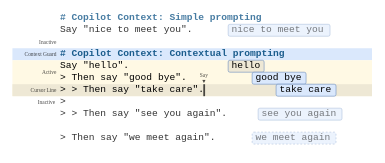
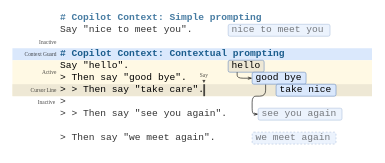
  <mxCell id="0" />
  <mxCell id="1" value="Back" style="locked=1;" parent="0" />
  <mxCell id="2" value="" style="rounded=0;whiteSpace=wrap;html=1;fontFamily=Courier New;fontSize=16;fillColor=#FFFFFF;strokeColor=none;" vertex="1" parent="1"><mxGeometry y="20" width="600" height="230" as="geometry" x="20" /></mxCell>
  <mxCell id="3" style="locked=1;" parent="0" />
  <mxCell id="4" value="" style="rounded=0;whiteSpace=wrap;html=1;fontFamily=Courier New;fontSize=16;fillColor=#dae8fc;strokeColor=none;" vertex="1" parent="3"><mxGeometry y="80" width="600" height="20" as="geometry" x="20" /></mxCell>
  <mxCell id="5" value="" style="rounded=0;whiteSpace=wrap;html=1;fontFamily=Courier New;fontSize=16;fillColor=#FFF9E4;strokeColor=none;" parent="3" vertex="1"><mxGeometry y="100" width="600" height="60" as="geometry" x="20" /></mxCell>
  <mxCell id="6" value="" style="rounded=0;whiteSpace=wrap;html=1;fontFamily=Courier New;fontSize=16;fillColor=#eee8d5;strokeColor=none;" parent="3" vertex="1"><mxGeometry y="140" width="600" height="20" as="geometry" x="20" /></mxCell>
  <mxCell id="7" value="" style="endArrow=none;html=1;rounded=1;fontFamily=Courier New;fontSize=16;fontColor=#1A5C8C;strokeWidth=3;opacity=70;" parent="3" edge="1"><mxGeometry width="50" height="50" relative="1" as="geometry"><mxPoint x="340" y="160" as="sourcePoint" /><mxPoint x="340" y="140" as="targetPoint" /></mxGeometry></mxCell>
  <mxCell id="8" value="Say&lt;br&gt;▼" style="rounded=0;whiteSpace=wrap;html=1;labelBackgroundColor=none;fontFamily=Tahoma;fontSize=9;fontColor=#000000;fillColor=none;strokeColor=none;align=center;spacing=0;textOpacity=70;" parent="3" vertex="1"><mxGeometry x="320" y="120" width="40" height="20" as="geometry" /></mxCell>
  <mxCell id="9" value="Active" style="rounded=0;whiteSpace=wrap;html=1;labelBackgroundColor=none;fontFamily=Tahoma;fontSize=9;fontColor=#000000;fillColor=none;strokeColor=none;align=right;spacing=0;textOpacity=70;rotation=0;spacingRight=6;" parent="3" vertex="1"><mxGeometry y="100" width="80" height="40" as="geometry" x="20" /></mxCell>
  <mxCell id="10" value="Context Guard" style="rounded=0;whiteSpace=wrap;html=1;labelBackgroundColor=none;fontFamily=Tahoma;fontSize=9;fontColor=#000000;fillColor=none;strokeColor=none;align=right;spacing=0;textOpacity=70;rotation=0;spacingRight=6;" vertex="1" parent="3"><mxGeometry y="80" width="80" height="20" as="geometry" x="20" /></mxCell>
  <mxCell id="11" value="Inactive" style="rounded=0;whiteSpace=wrap;html=1;labelBackgroundColor=none;fontFamily=Tahoma;fontSize=9;fontColor=#000000;fillColor=none;strokeColor=none;align=right;spacing=0;textOpacity=70;rotation=0;spacingRight=6;verticalAlign=middle;" vertex="1" parent="3"><mxGeometry y="60" width="80" height="20" as="geometry" x="20" /></mxCell>
  <mxCell id="12" value="Inactive&amp;nbsp;" style="rounded=0;whiteSpace=wrap;html=1;labelBackgroundColor=none;fontFamily=Tahoma;fontSize=9;fontColor=#000000;fillColor=none;strokeColor=none;align=right;spacing=0;textOpacity=70;rotation=0;spacingRight=6;verticalAlign=middle;" vertex="1" parent="3"><mxGeometry y="160" width="80" height="20" as="geometry" x="20" /></mxCell>
  <mxCell id="13" value="Cursor Line" style="rounded=0;whiteSpace=wrap;html=1;labelBackgroundColor=none;fontFamily=Tahoma;fontSize=9;fontColor=#000000;fillColor=none;strokeColor=none;align=right;spacing=0;textOpacity=70;rotation=0;spacingRight=6;" vertex="1" parent="3"><mxGeometry y="140" width="80" height="20" as="geometry" x="20" /></mxCell>
  <mxCell id="14" value="Text" style="" parent="0" />
  <mxCell id="15" value="&lt;div style=&quot;border-color: var(--border-color); font-size: 16px;&quot;&gt;# Copilot Context: Simple prompting&lt;/div&gt;" style="text;whiteSpace=wrap;html=1;fontSize=16;fontFamily=Courier New;verticalAlign=bottom;spacing=0;fontStyle=1;fontColor=#1A5C8C;textOpacity=80;" vertex="1" parent="14"><mxGeometry x="100" y="20" width="520" height="20" as="geometry" /></mxCell>
  <mxCell id="16" value="&lt;div style=&quot;border-color: var(--border-color); font-size: 16px;&quot;&gt;# Copilot Context: Contextual prompting&lt;br style=&quot;font-size: 16px;&quot;&gt;&lt;/div&gt;" style="text;whiteSpace=wrap;html=1;fontSize=16;fontFamily=Courier New;verticalAlign=bottom;spacing=0;fontStyle=1;fontColor=#1A5C8C;" vertex="1" parent="14"><mxGeometry x="100" y="80" width="520" height="20" as="geometry" /></mxCell>
  <mxCell id="17" value="&lt;div style=&quot;border-color: var(--border-color); font-size: 16px;&quot;&gt;Say &quot;nice to meet you&quot;.&lt;br style=&quot;font-size: 16px;&quot;&gt;&lt;/div&gt;" style="text;whiteSpace=wrap;html=1;fontSize=16;fontFamily=Courier New;verticalAlign=bottom;spacing=0;textOpacity=80;" parent="14" vertex="1"><mxGeometry x="100" y="40" width="320" height="20" as="geometry" /></mxCell>
  <mxCell id="18" value="&lt;div style=&quot;border-color: var(--border-color); font-size: 16px;&quot;&gt;Say &quot;hello&quot;.&lt;br style=&quot;font-size: 16px;&quot;&gt;&lt;/div&gt;" style="text;whiteSpace=wrap;html=1;fontSize=16;fontFamily=Courier New;verticalAlign=bottom;spacing=0;" parent="14" vertex="1"><mxGeometry x="100" y="100" width="320" height="20" as="geometry" /></mxCell>
  <mxCell id="19" value="&lt;div style=&quot;border-color: var(--border-color); font-size: 16px;&quot;&gt;&amp;gt; Then say &quot;good bye&quot;.&lt;br style=&quot;font-size: 16px;&quot;&gt;&lt;/div&gt;" style="text;whiteSpace=wrap;html=1;fontSize=16;fontFamily=Courier New;verticalAlign=bottom;spacing=0;" parent="14" vertex="1"><mxGeometry x="100" y="120" width="320" height="20" as="geometry" /></mxCell>
  <mxCell id="20" value="&lt;div style=&quot;border-color: var(--border-color); font-size: 16px;&quot;&gt;&amp;gt; &amp;gt; Then say &quot;take care&quot;.&lt;br style=&quot;font-size: 16px;&quot;&gt;&lt;/div&gt;" style="text;whiteSpace=wrap;html=1;fontSize=16;fontFamily=Courier New;verticalAlign=bottom;spacing=0;" parent="14" vertex="1"><mxGeometry x="100" y="140" width="320" height="20" as="geometry" /></mxCell>
  <mxCell id="21" value="&lt;div style=&quot;border-color: var(--border-color); font-size: 16px;&quot;&gt;&amp;gt;&lt;/div&gt;" style="text;whiteSpace=wrap;html=1;fontSize=16;fontFamily=Courier New;verticalAlign=bottom;spacing=0;textOpacity=80;" parent="14" vertex="1"><mxGeometry x="100" y="160" width="320" height="20" as="geometry" /></mxCell>
  <mxCell id="22" value="&lt;div style=&quot;border-color: var(--border-color); font-size: 16px;&quot;&gt;&amp;gt; &amp;gt; Then say &quot;see you again&quot;.&lt;br style=&quot;font-size: 16px;&quot;&gt;&lt;/div&gt;" style="text;whiteSpace=wrap;html=1;fontSize=16;fontFamily=Courier New;verticalAlign=bottom;spacing=0;textOpacity=80;" parent="14" vertex="1"><mxGeometry x="100" y="180" width="320" height="20" as="geometry" /></mxCell>
  <mxCell id="23" value="&lt;div style=&quot;border-color: var(--border-color); font-size: 16px;&quot;&gt;&amp;gt; Then say &quot;we meet again&quot;.&lt;br style=&quot;font-size: 16px;&quot;&gt;&lt;/div&gt;" style="text;whiteSpace=wrap;html=1;fontSize=16;fontFamily=Courier New;verticalAlign=bottom;spacing=0;textOpacity=80;" parent="14" vertex="1"><mxGeometry x="100" y="220" width="320" height="20" as="geometry" /></mxCell>
  <mxCell id="24" value="Diagram" style="locked=1;" parent="0" />
+ <mxCell id="25" style="edgeStyle=orthogonalEdgeStyle;rounded=1;html=1;fontFamily=Courier New;fontSize=16;fontColor=#1A5C8C;entryX=0;entryY=0.5;entryDx=0;entryDy=0;exitX=0.25;exitY=1;exitDx=0;exitDy=0;endArrow=openThin;endFill=0;endSize=5;startSize=5;" parent="24" source="27" target="29" edge="1"><mxGeometry relative="1" as="geometry" /></mxCell>
  <mxCell id="26" value="hello" style="rounded=1;whiteSpace=wrap;html=1;fontFamily=Courier New;fontSize=16;fillColor=#eee8d5;strokeColor=#6c8ebf;align=left;spacing=0;spacingLeft=6;" parent="24" vertex="1"><mxGeometry x="380" y="100" width="60" height="20" as="geometry" /></mxCell>
  <mxCell id="27" value="good bye" style="rounded=1;whiteSpace=wrap;html=1;fontFamily=Courier New;fontSize=16;fillColor=#dae8fc;strokeColor=#6c8ebf;verticalAlign=middle;align=left;spacing=0;spacingLeft=6;" parent="24" vertex="1"><mxGeometry x="420" y="120" width="90" height="20" as="geometry" /></mxCell>
- <mxCell id="28" value="take care" style="rounded=1;whiteSpace=wrap;html=1;fontFamily=Courier New;fontSize=16;fillColor=#dae8fc;strokeColor=#6c8ebf;verticalAlign=middle;align=left;spacing=0;spacingLeft=6;" parent="24" vertex="1"><mxGeometry x="460" y="140" width="100" height="20" as="geometry" /></mxCell>
+ <mxCell id="28" value="take nice" style="rounded=1;whiteSpace=wrap;html=1;fontFamily=Courier New;fontSize=16;fillColor=#dae8fc;strokeColor=#6c8ebf;verticalAlign=middle;align=left;spacing=0;spacingLeft=6;" parent="24" vertex="1"><mxGeometry x="460" y="140" width="100" height="20" as="geometry" /></mxCell>
  <mxCell id="29" value="see you again" style="rounded=1;whiteSpace=wrap;html=1;fontFamily=Courier New;fontSize=16;fillColor=#dae8fc;strokeColor=#6c8ebf;verticalAlign=middle;opacity=50;textOpacity=50;align=left;spacing=0;spacingLeft=6;" parent="24" vertex="1"><mxGeometry x="430" y="180" width="140" height="20" as="geometry" /></mxCell>
  <mxCell id="30" value="we meet again" style="rounded=1;whiteSpace=wrap;html=1;fontFamily=Courier New;fontSize=16;fillColor=#dae8fc;strokeColor=#6c8ebf;verticalAlign=middle;opacity=50;textOpacity=50;align=left;spacing=0;spacingLeft=6;dashed=1;" parent="24" vertex="1"><mxGeometry x="420" y="220" width="140" height="20" as="geometry" /></mxCell>
+ <mxCell id="31" value="" style="endArrow=openThin;html=1;fontFamily=Courier New;fontSize=16;fontColor=#1A5C8C;rounded=1;edgeStyle=orthogonalEdgeStyle;entryX=0;entryY=0.5;entryDx=0;entryDy=0;exitX=0.25;exitY=1;exitDx=0;exitDy=0;endFill=0;endSize=5;startSize=5;" parent="24" source="26" target="27" edge="1"><mxGeometry width="50" height="50" relative="1" as="geometry"><mxPoint x="580" y="300" as="sourcePoint" /><mxPoint x="540" y="450" as="targetPoint" /></mxGeometry></mxCell>
  <mxCell id="32" value="nice to meet you" style="rounded=1;whiteSpace=wrap;html=1;fontFamily=Courier New;fontSize=16;fillColor=#dae8fc;strokeColor=#6c8ebf;verticalAlign=middle;opacity=50;textOpacity=50;align=left;spacing=0;spacingLeft=6;" parent="24" vertex="1"><mxGeometry x="380" y="40" width="170" height="20" as="geometry" /></mxCell>
